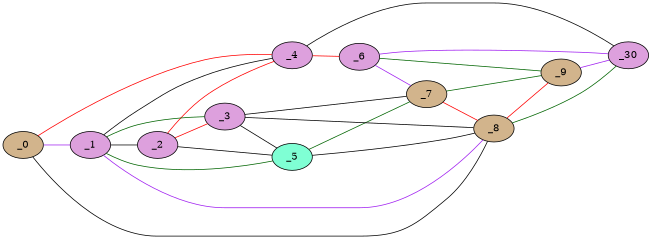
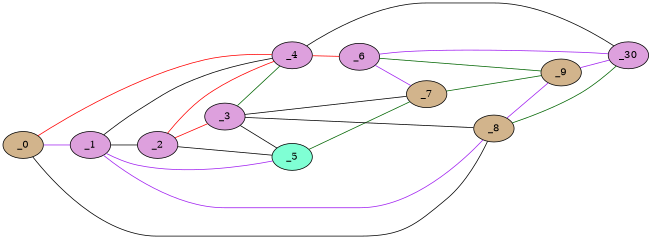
  graph {
    rankdir=LR
    node [fillcolor=plum style=filled]
    edge [color=black valence=2]
    _0 [fillcolor=tan x=37 y=33]
    _1 [x=43 y=34]
    _4 [x=66 y=78]
    _8 [fillcolor=tan x=88 y=32]
    _2 [x=55 y=37]
    _5 [fillcolor=aquamarine x=71 y=36]
    _6 [x=77 y=71]
    n8 [label=_30 x=124 y=66]
    _9 [fillcolor=tan x=95 y=55]
    _3 [x=60 y=40]
    _7 [fillcolor=tan x=79 y=42]
    _0 -- _1 [color=purple]
    _0 -- _4 [color=red valence=1]
    _0 -- _8 [valence=1]
    _1 -- _4
    _1 -- _8 [color=purple]
    _1 -- _2
-   _1 -- _5 [color=darkgreen valence=1]
+   _1 -- _5 [color=purple valence=1]
    _4 -- _6 [color=red valence=1]
    _4 -- n8 [valence=1]
    _8 -- n8 [color=darkgreen valence=1]
-   _8 -- _9 [color=red]
+   _8 -- _9 [color=purple]
    _2 -- _4 [color=red]
    _2 -- _5
    _2 -- _3 [color=red]
-   _5 -- _8
    _5 -- _7 [color=darkgreen]
    _6 -- n8 [color=purple]
    _6 -- _9 [color=darkgreen]
    _6 -- _7 [color=purple]
    _9 -- n8 [color=purple valence=1]
-   _3 -- _1 [color=darkgreen]
+   _3 -- _4 [color=darkgreen]
    _3 -- _8
    _3 -- _5
    _3 -- _7 [valence=1]
-   _7 -- _8 [color=red valence=1]
    _7 -- _9 [color=darkgreen valence=1]
  }
